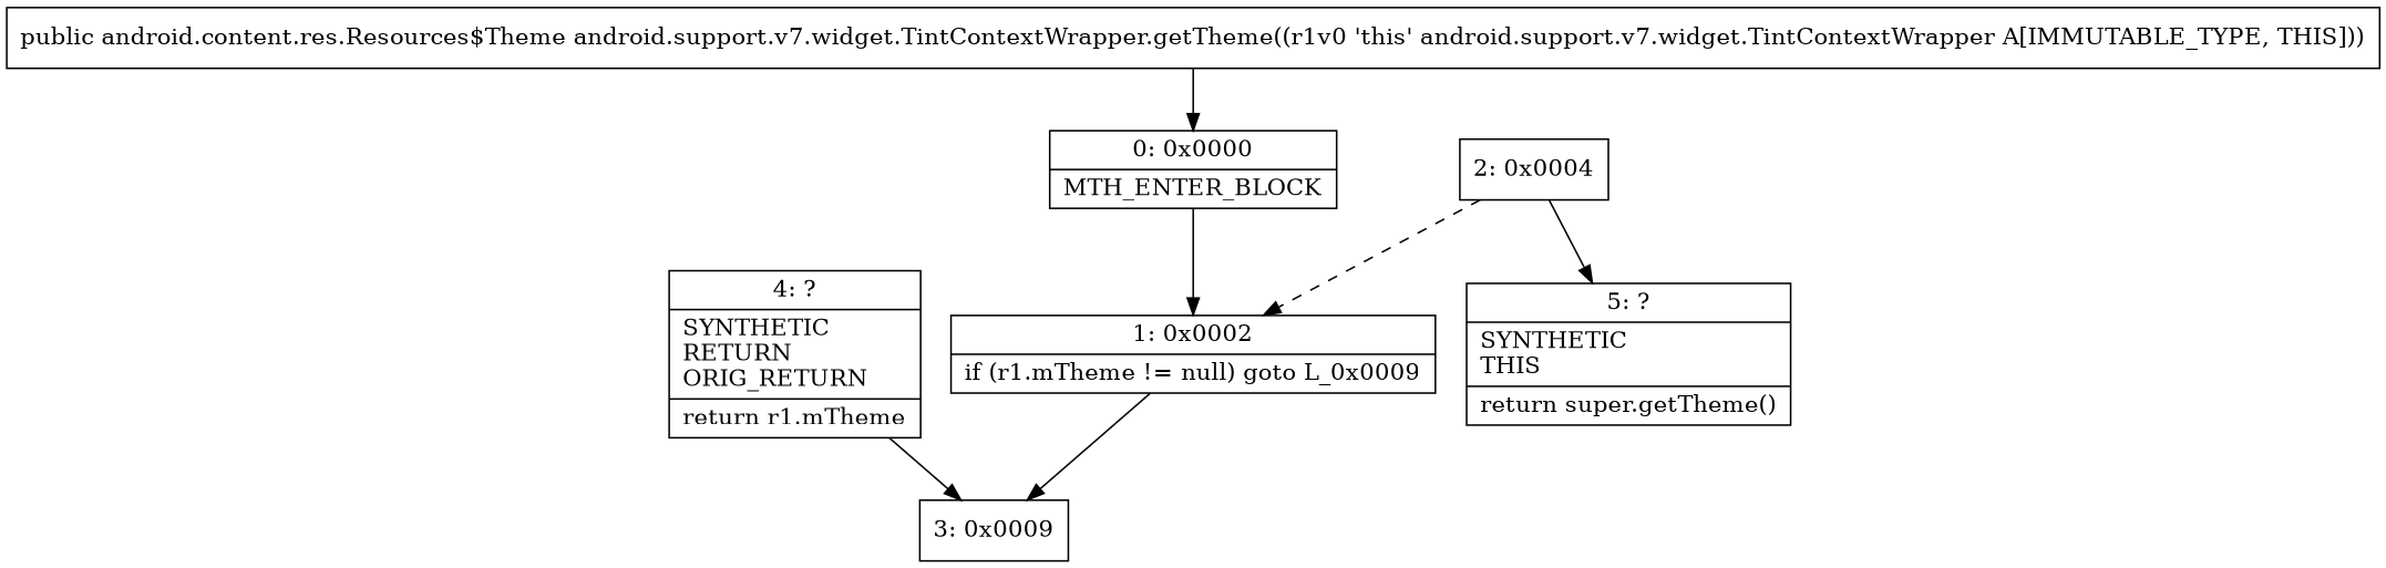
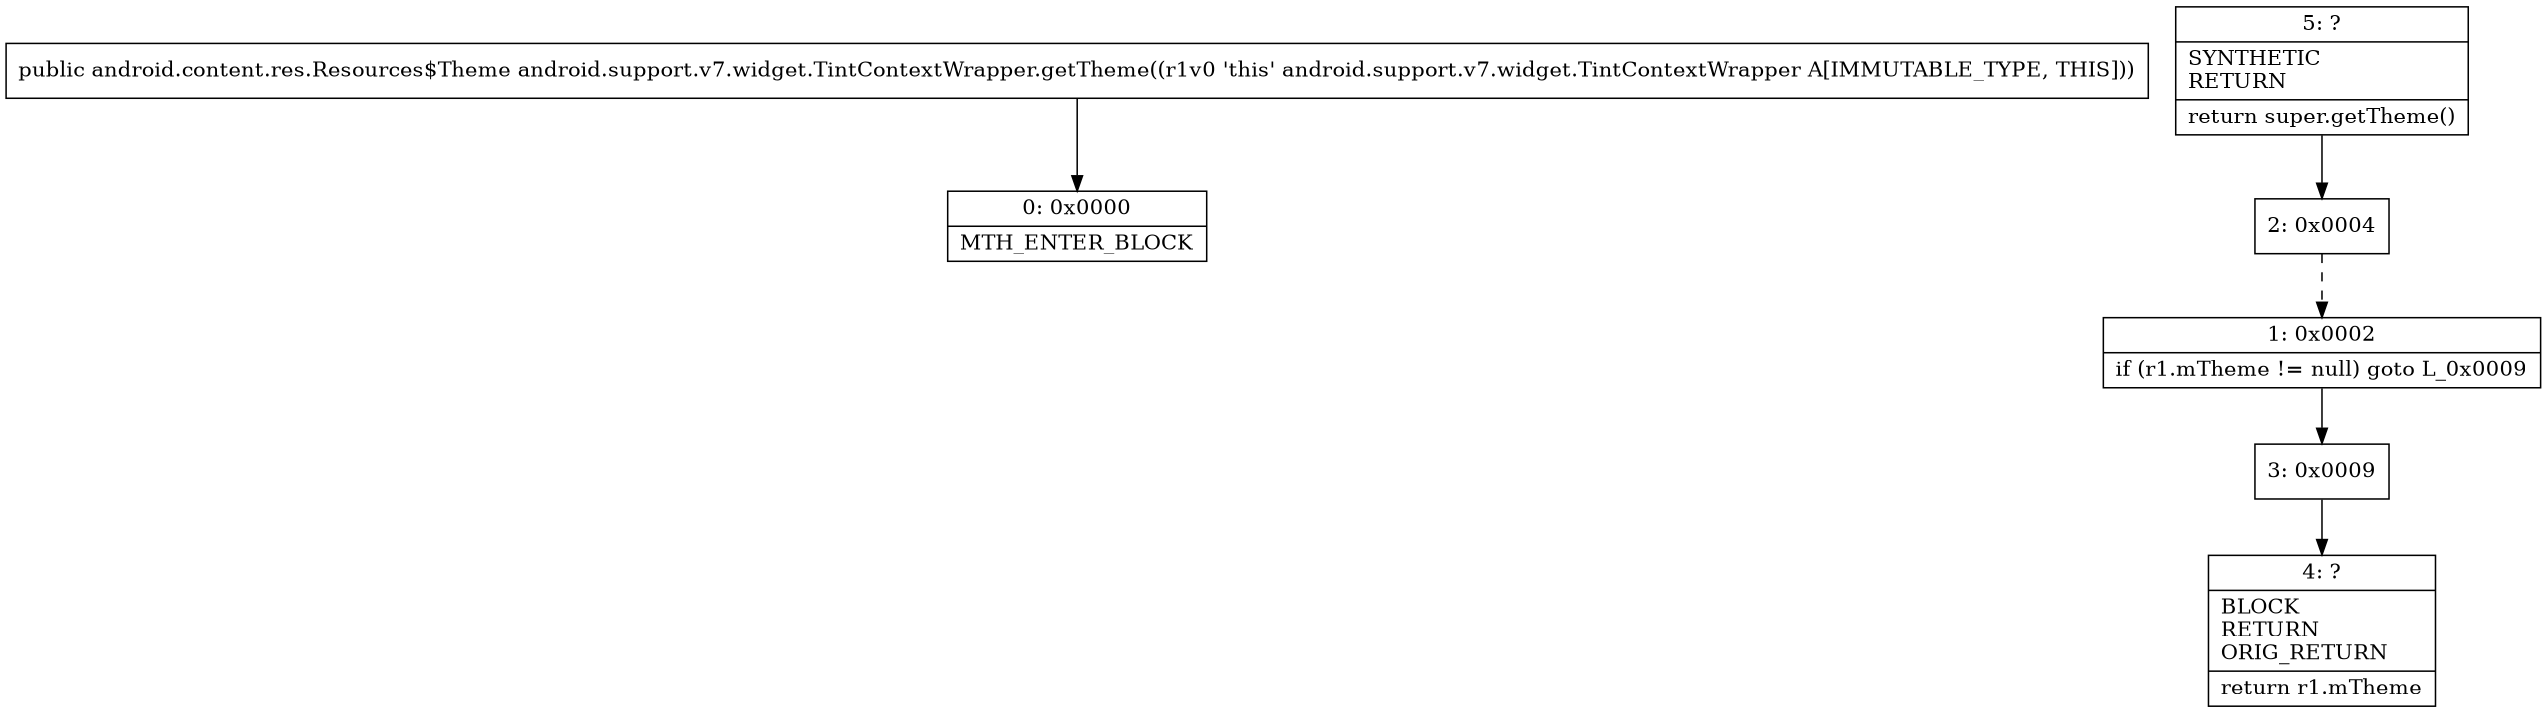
  digraph {
    fontname="DejaVu Serif"
    node [fontname="DejaVu Serif" shape=record]
    edge [fontname="DejaVu Serif"]
    n1 [label="{0\:\ 0x0000|MTH_ENTER_BLOCK\l}"]
    n2 [label="{1\:\ 0x0002|if (r1.mTheme != null) goto L_0x0009\l}"]
    n3 [label="{3\:\ 0x0009}"]
    n4 [label="{2\:\ 0x0004}"]
-   n5 [label="{5\:\ ?|SYNTHETIC\lTHIS\l|return super.getTheme()\l}"]
-   n6 [label="{4\:\ ?|SYNTHETIC\lRETURN\lORIG_RETURN\l|return r1.mTheme\l}"]
+   n5 [label="{5\:\ ?|SYNTHETIC\lRETURN\l|return super.getTheme()\l}"]
+   n6 [label="{4\:\ ?|BLOCK\lRETURN\lORIG_RETURN\l|return r1.mTheme\l}"]
    n7 [label="{public android.content.res.Resources$Theme android.support.v7.widget.TintContextWrapper.getTheme((r1v0 'this' android.support.v7.widget.TintContextWrapper A[IMMUTABLE_TYPE, THIS])) }"]
-   n1 -> n2
    n2 -> n3
-   n6 -> n3
+   n3 -> n6
    n4 -> n2 [style=dashed]
-   n4 -> n5
+   n5 -> n4
    n7 -> n1
  }
